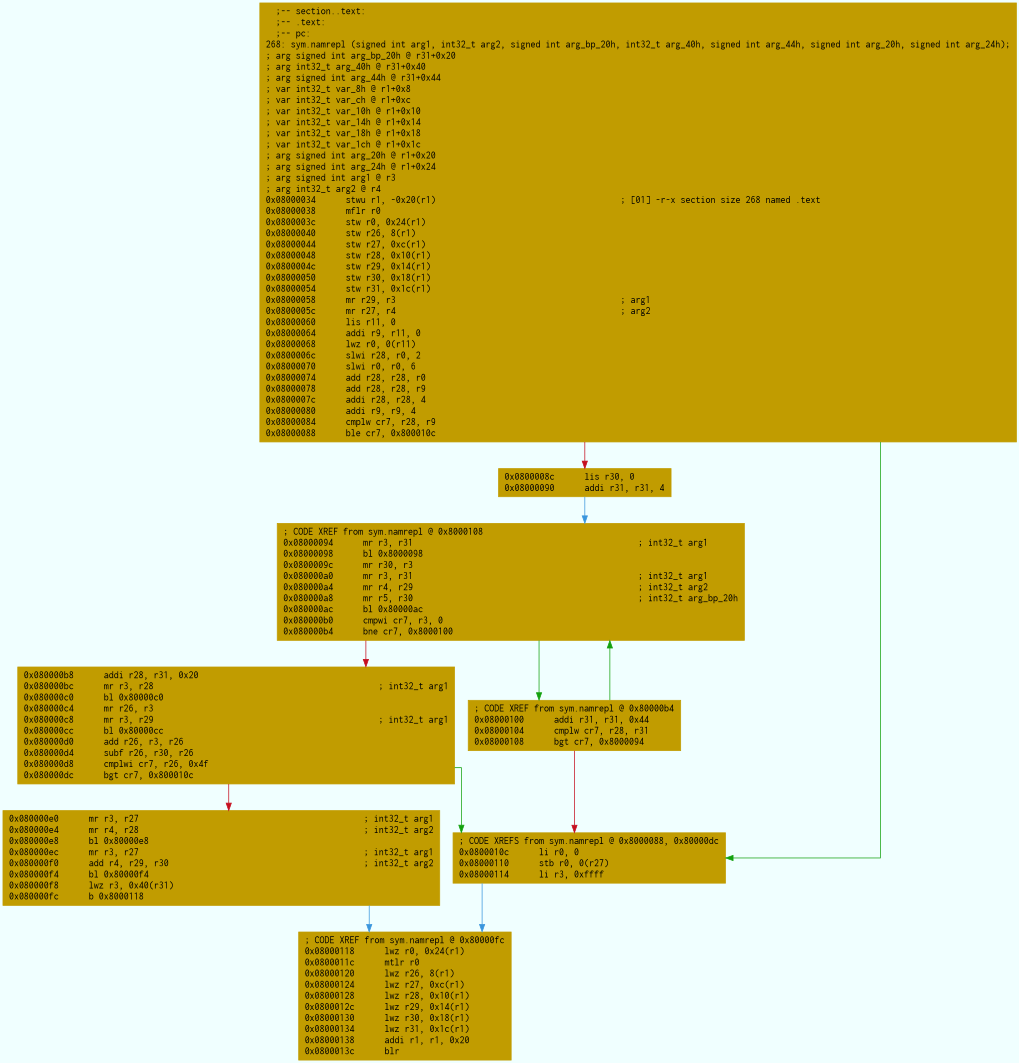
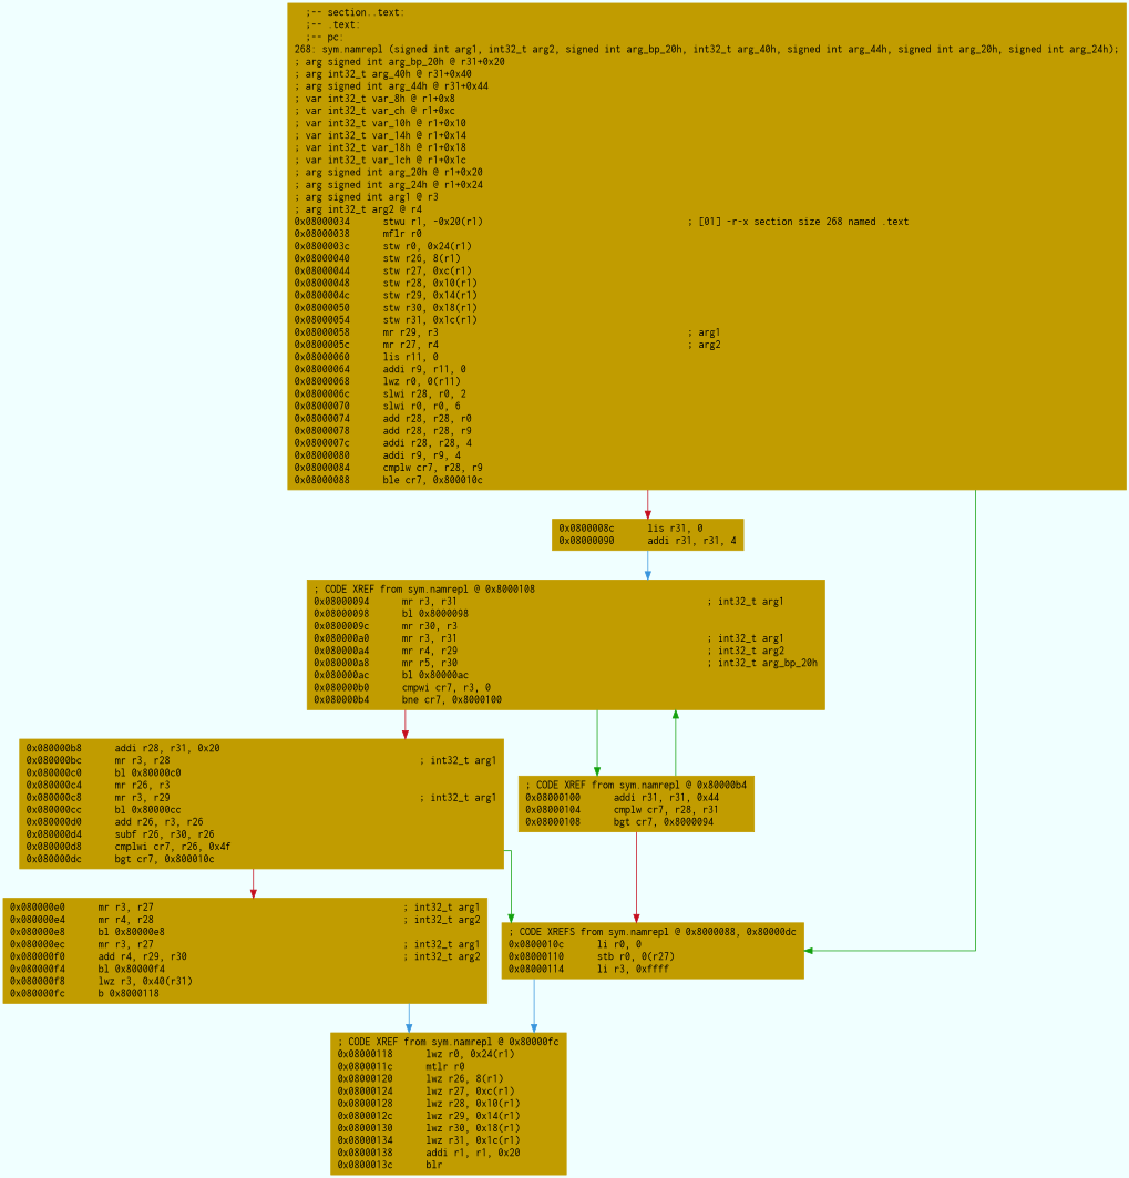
  digraph {
    bgcolor=azure
    fontname=Courier
    fontsize=8
    splines=ortho
    node [color="#c19c00" fillcolor="#c19c00" fontname=Courier shape=box style=filled]
    edge [arrowhead=normal color="#c50f1f"]
    n1 [label="  ;-- section..text:\l  ;-- .text:\l  ;-- pc:\l268: sym.namrepl (signed int arg1, int32_t arg2, signed int arg_bp_20h, int32_t arg_40h, signed int arg_44h, signed int arg_20h, signed int arg_24h);\l; arg signed int arg_bp_20h @ r31+0x20\l; arg int32_t arg_40h @ r31+0x40\l; arg signed int arg_44h @ r31+0x44\l; var int32_t var_8h @ r1+0x8\l; var int32_t var_ch @ r1+0xc\l; var int32_t var_10h @ r1+0x10\l; var int32_t var_14h @ r1+0x14\l; var int32_t var_18h @ r1+0x18\l; var int32_t var_1ch @ r1+0x1c\l; arg signed int arg_20h @ r1+0x20\l; arg signed int arg_24h @ r1+0x24\l; arg signed int arg1 @ r3\l; arg int32_t arg2 @ r4\l0x08000034      stwu r1, -0x20(r1)                                     ; [01] -r-x section size 268 named .text\l0x08000038      mflr r0\l0x0800003c      stw r0, 0x24(r1)\l0x08000040      stw r26, 8(r1)\l0x08000044      stw r27, 0xc(r1)\l0x08000048      stw r28, 0x10(r1)\l0x0800004c      stw r29, 0x14(r1)\l0x08000050      stw r30, 0x18(r1)\l0x08000054      stw r31, 0x1c(r1)\l0x08000058      mr r29, r3                                             ; arg1\l0x0800005c      mr r27, r4                                             ; arg2\l0x08000060      lis r11, 0\l0x08000064      addi r9, r11, 0\l0x08000068      lwz r0, 0(r11)\l0x0800006c      slwi r28, r0, 2\l0x08000070      slwi r0, r0, 6\l0x08000074      add r28, r28, r0\l0x08000078      add r28, r28, r9\l0x0800007c      addi r28, r28, 4\l0x08000080      addi r9, r9, 4\l0x08000084      cmplw cr7, r28, r9\l0x08000088      ble cr7, 0x800010c\l"]
-   n2 [label="0x0800008c      lis r30, 0\l0x08000090      addi r31, r31, 4\l"]
+   n2 [label="0x0800008c      lis r31, 0\l0x08000090      addi r31, r31, 4\l"]
    n3 [label="; CODE XREFS from sym.namrepl @ 0x8000088, 0x80000dc\l0x0800010c      li r0, 0\l0x08000110      stb r0, 0(r27)\l0x08000114      li r3, 0xffff\l"]
    n4 [label="; CODE XREF from sym.namrepl @ 0x8000108\l0x08000094      mr r3, r31                                             ; int32_t arg1\l0x08000098      bl 0x8000098\l0x0800009c      mr r30, r3\l0x080000a0      mr r3, r31                                             ; int32_t arg1\l0x080000a4      mr r4, r29                                             ; int32_t arg2\l0x080000a8      mr r5, r30                                             ; int32_t arg_bp_20h\l0x080000ac      bl 0x80000ac\l0x080000b0      cmpwi cr7, r3, 0\l0x080000b4      bne cr7, 0x8000100\l"]
    n5 [label="0x080000b8      addi r28, r31, 0x20\l0x080000bc      mr r3, r28                                             ; int32_t arg1\l0x080000c0      bl 0x80000c0\l0x080000c4      mr r26, r3\l0x080000c8      mr r3, r29                                             ; int32_t arg1\l0x080000cc      bl 0x80000cc\l0x080000d0      add r26, r3, r26\l0x080000d4      subf r26, r30, r26\l0x080000d8      cmplwi cr7, r26, 0x4f\l0x080000dc      bgt cr7, 0x800010c\l"]
    n6 [label="; CODE XREF from sym.namrepl @ 0x80000b4\l0x08000100      addi r31, r31, 0x44\l0x08000104      cmplw cr7, r28, r31\l0x08000108      bgt cr7, 0x8000094\l"]
    n7 [label="0x080000e0      mr r3, r27                                             ; int32_t arg1\l0x080000e4      mr r4, r28                                             ; int32_t arg2\l0x080000e8      bl 0x80000e8\l0x080000ec      mr r3, r27                                             ; int32_t arg1\l0x080000f0      add r4, r29, r30                                       ; int32_t arg2\l0x080000f4      bl 0x80000f4\l0x080000f8      lwz r3, 0x40(r31)\l0x080000fc      b 0x8000118\l"]
    n8 [label="; CODE XREF from sym.namrepl @ 0x80000fc\l0x08000118      lwz r0, 0x24(r1)\l0x0800011c      mtlr r0\l0x08000120      lwz r26, 8(r1)\l0x08000124      lwz r27, 0xc(r1)\l0x08000128      lwz r28, 0x10(r1)\l0x0800012c      lwz r29, 0x14(r1)\l0x08000130      lwz r30, 0x18(r1)\l0x08000134      lwz r31, 0x1c(r1)\l0x08000138      addi r1, r1, 0x20\l0x0800013c      blr\l"]
    n1 -> n2
    n1 -> n3 [color="#13a10e"]
    n2 -> n4 [color="#3a96dd"]
    n3 -> n8 [color="#3a96dd"]
    n4 -> n5
    n4 -> n6 [color="#13a10e"]
    n5 -> n3 [color="#13a10e"]
    n5 -> n7
    n6 -> n3
    n6 -> n4 [color="#13a10e"]
    n7 -> n8 [color="#3a96dd"]
  }
